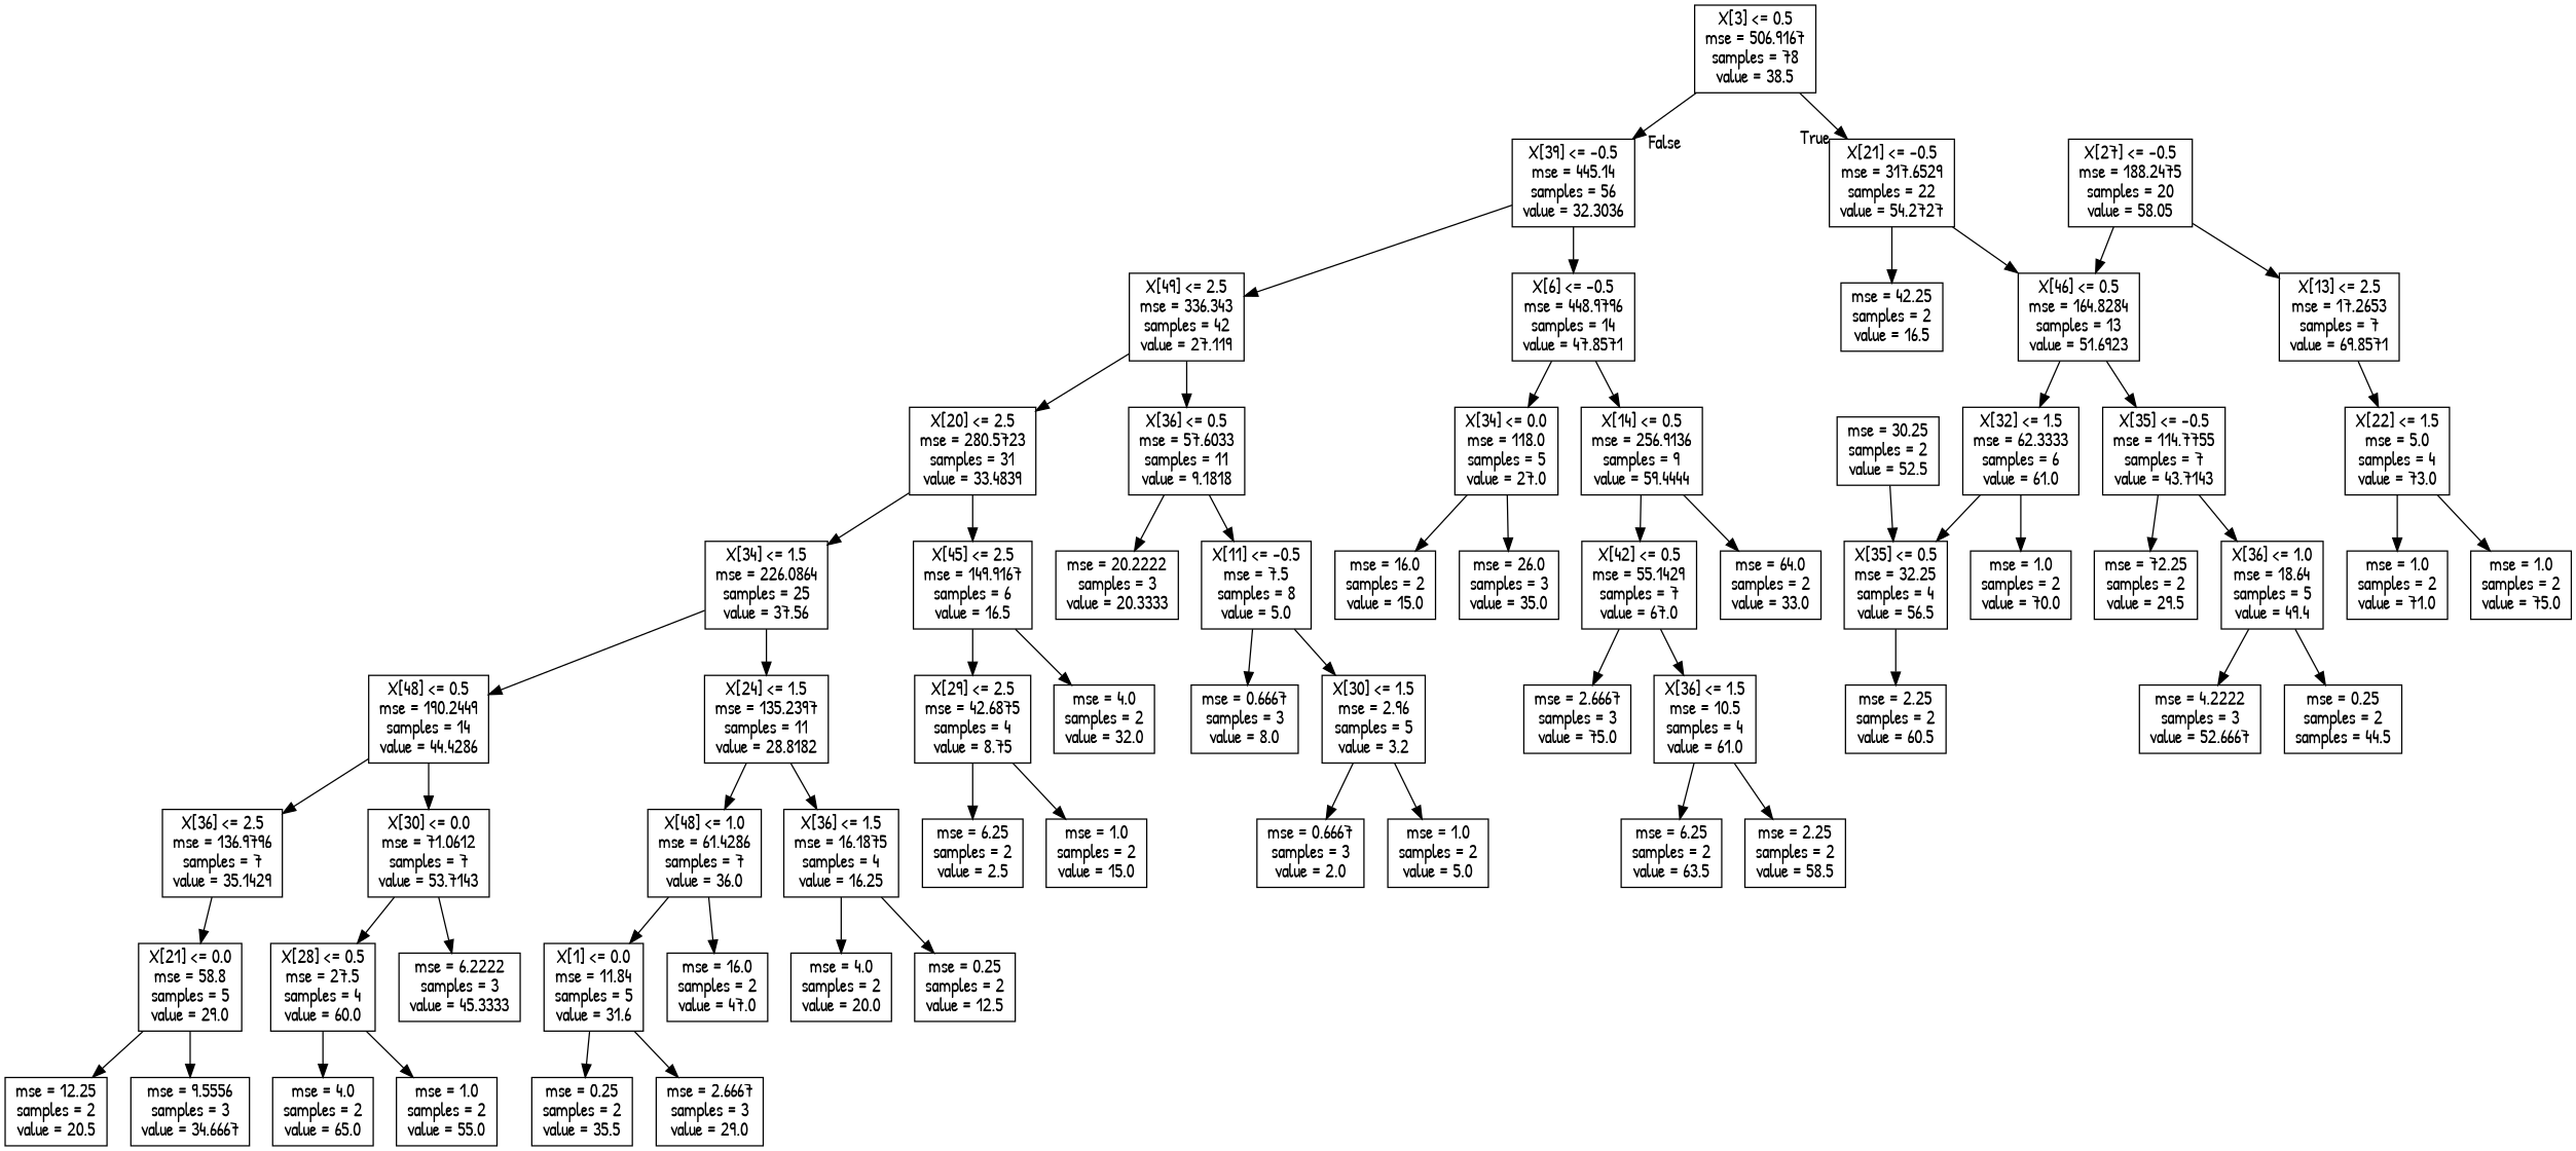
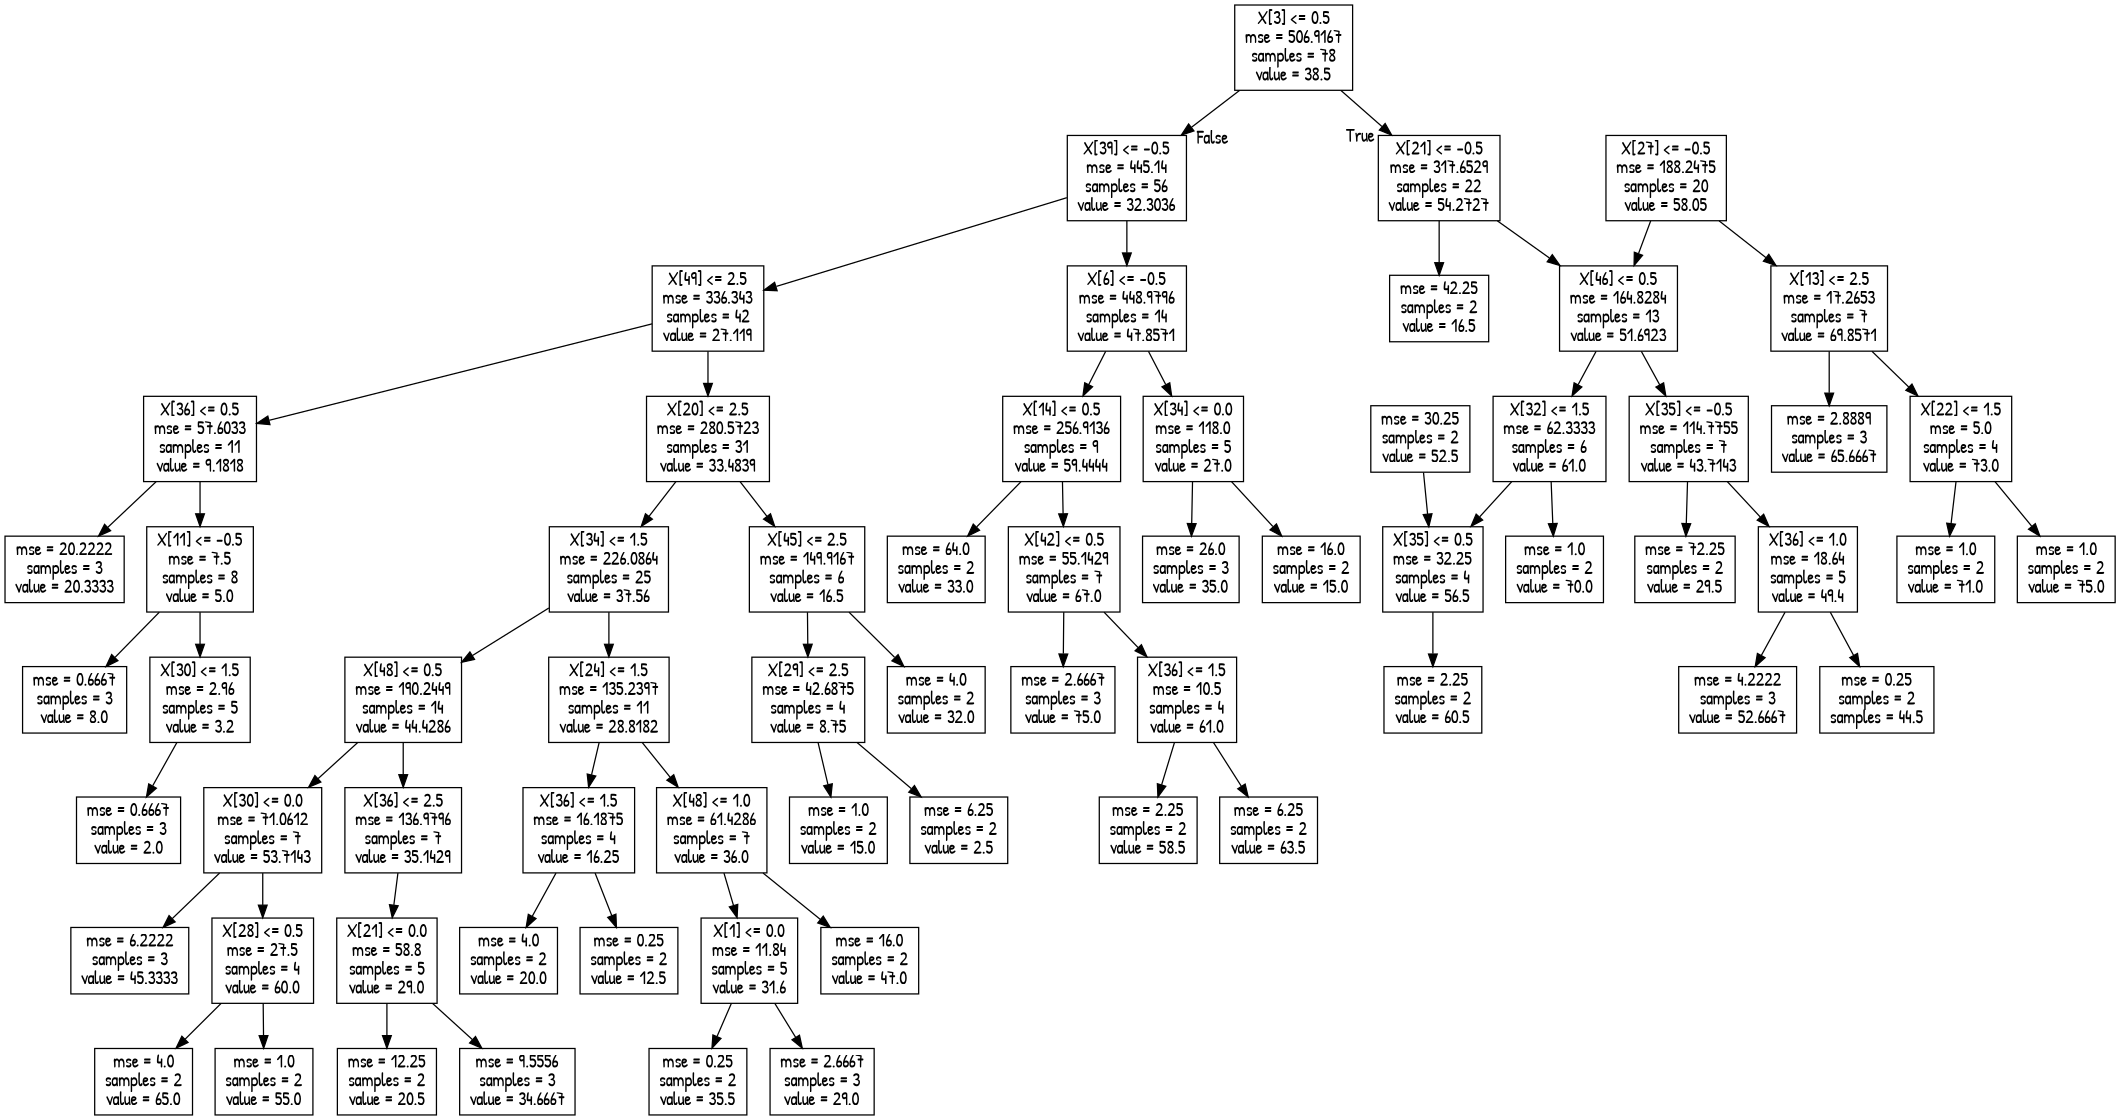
  digraph {
    fontname="Patrick Hand"
    node [fontname="Patrick Hand" shape=box]
    edge [fontname="Patrick Hand"]
    n1 [label="X[3] <= 0.5\nmse = 506.9167\nsamples = 78\nvalue = 38.5"]
    n2 [label="X[21] <= -0.5\nmse = 317.6529\nsamples = 22\nvalue = 54.2727"]
    n3 [label="X[39] <= -0.5\nmse = 445.14\nsamples = 56\nvalue = 32.3036"]
    n4 [label="mse = 42.25\nsamples = 2\nvalue = 16.5"]
    n5 [label="X[46] <= 0.5\nmse = 164.8284\nsamples = 13\nvalue = 51.6923"]
    n6 [label="X[6] <= -0.5\nmse = 448.9796\nsamples = 14\nvalue = 47.8571"]
    n7 [label="X[49] <= 2.5\nmse = 336.343\nsamples = 42\nvalue = 27.119"]
    n8 [label="X[27] <= -0.5\nmse = 188.2475\nsamples = 20\nvalue = 58.05"]
    n9 [label="X[13] <= 2.5\nmse = 17.2653\nsamples = 7\nvalue = 69.8571"]
    n10 [label="X[22] <= 1.5\nmse = 5.0\nsamples = 4\nvalue = 73.0"]
+   n11 [label="mse = 2.8889\nsamples = 3\nvalue = 65.6667"]
    n12 [label="X[35] <= -0.5\nmse = 114.7755\nsamples = 7\nvalue = 43.7143"]
    n13 [label="X[32] <= 1.5\nmse = 62.3333\nsamples = 6\nvalue = 61.0"]
    n14 [label="mse = 1.0\nsamples = 2\nvalue = 71.0"]
    n15 [label="mse = 1.0\nsamples = 2\nvalue = 75.0"]
    n16 [label="mse = 72.25\nsamples = 2\nvalue = 29.5"]
    n17 [label="X[36] <= 1.0\nmse = 18.64\nsamples = 5\nvalue = 49.4"]
    n18 [label="X[35] <= 0.5\nmse = 32.25\nsamples = 4\nvalue = 56.5"]
    n19 [label="mse = 1.0\nsamples = 2\nvalue = 70.0"]
    n20 [label="mse = 0.25\nsamples = 2\nsamples = 44.5"]
    n21 [label="mse = 4.2222\nsamples = 3\nvalue = 52.6667"]
    n22 [label="mse = 2.25\nsamples = 2\nvalue = 60.5"]
    n23 [label="mse = 30.25\nsamples = 2\nvalue = 52.5"]
    n24 [label="X[34] <= 0.0\nmse = 118.0\nsamples = 5\nvalue = 27.0"]
    n25 [label="X[14] <= 0.5\nmse = 256.9136\nsamples = 9\nvalue = 59.4444"]
    n26 [label="X[20] <= 2.5\nmse = 280.5723\nsamples = 31\nvalue = 33.4839"]
    n27 [label="X[36] <= 0.5\nmse = 57.6033\nsamples = 11\nvalue = 9.1818"]
    n28 [label="mse = 16.0\nsamples = 2\nvalue = 15.0"]
    n29 [label="mse = 26.0\nsamples = 3\nvalue = 35.0"]
    n30 [label="mse = 64.0\nsamples = 2\nvalue = 33.0"]
    n31 [label="X[42] <= 0.5\nmse = 55.1429\nsamples = 7\nvalue = 67.0"]
    n32 [label="mse = 2.6667\nsamples = 3\nvalue = 75.0"]
    n33 [label="X[36] <= 1.5\nmse = 10.5\nsamples = 4\nvalue = 61.0"]
    n34 [label="mse = 6.25\nsamples = 2\nvalue = 63.5"]
    n35 [label="mse = 2.25\nsamples = 2\nvalue = 58.5"]
    n36 [label="X[34] <= 1.5\nmse = 226.0864\nsamples = 25\nvalue = 37.56"]
    n37 [label="X[45] <= 2.5\nmse = 149.9167\nsamples = 6\nvalue = 16.5"]
    n38 [label="mse = 20.2222\nsamples = 3\nvalue = 20.3333"]
    n39 [label="X[11] <= -0.5\nmse = 7.5\nsamples = 8\nvalue = 5.0"]
    n40 [label="X[48] <= 0.5\nmse = 190.2449\nsamples = 14\nvalue = 44.4286"]
    n41 [label="X[24] <= 1.5\nmse = 135.2397\nsamples = 11\nvalue = 28.8182"]
    n42 [label="X[29] <= 2.5\nmse = 42.6875\nsamples = 4\nvalue = 8.75"]
    n43 [label="mse = 4.0\nsamples = 2\nvalue = 32.0"]
    n44 [label="X[36] <= 2.5\nmse = 136.9796\nsamples = 7\nvalue = 35.1429"]
    n45 [label="X[30] <= 0.0\nmse = 71.0612\nsamples = 7\nvalue = 53.7143"]
    n46 [label="X[48] <= 1.0\nmse = 61.4286\nsamples = 7\nvalue = 36.0"]
    n47 [label="X[36] <= 1.5\nmse = 16.1875\nsamples = 4\nvalue = 16.25"]
    n48 [label="X[21] <= 0.0\nmse = 58.8\nsamples = 5\nvalue = 29.0"]
    n49 [label="mse = 6.2222\nsamples = 3\nvalue = 45.3333"]
    n50 [label="X[28] <= 0.5\nmse = 27.5\nsamples = 4\nvalue = 60.0"]
    n51 [label="mse = 12.25\nsamples = 2\nvalue = 20.5"]
    n52 [label="mse = 9.5556\nsamples = 3\nvalue = 34.6667"]
    n53 [label="mse = 4.0\nsamples = 2\nvalue = 65.0"]
    n54 [label="mse = 1.0\nsamples = 2\nvalue = 55.0"]
    n55 [label="mse = 16.0\nsamples = 2\nvalue = 47.0"]
    n56 [label="X[1] <= 0.0\nmse = 11.84\nsamples = 5\nvalue = 31.6"]
    n57 [label="mse = 0.25\nsamples = 2\nvalue = 12.5"]
    n58 [label="mse = 4.0\nsamples = 2\nvalue = 20.0"]
    n59 [label="mse = 0.25\nsamples = 2\nvalue = 35.5"]
    n60 [label="mse = 2.6667\nsamples = 3\nvalue = 29.0"]
    n61 [label="mse = 6.25\nsamples = 2\nvalue = 2.5"]
    n62 [label="mse = 1.0\nsamples = 2\nvalue = 15.0"]
    n63 [label="mse = 0.6667\nsamples = 3\nvalue = 8.0"]
    n64 [label="X[30] <= 1.5\nmse = 2.96\nsamples = 5\nvalue = 3.2"]
    n65 [label="mse = 0.6667\nsamples = 3\nvalue = 2.0"]
-   n66 [label="mse = 1.0\nsamples = 2\nvalue = 5.0"]
    n1 -> n2 [headlabel=True labelangle=45 labeldistance=2.5]
    n1 -> n3 [headlabel=False labelangle=-45 labeldistance=2.5]
    n2 -> n4
    n2 -> n5
    n3 -> n6
    n3 -> n7
    n5 -> n12
    n5 -> n13
    n6 -> n24
    n6 -> n25
    n7 -> n26
    n7 -> n27
    n8 -> n5
    n8 -> n9
    n9 -> n10
+   n9 -> n11
    n10 -> n14
    n10 -> n15
    n12 -> n16
    n12 -> n17
    n13 -> n18
    n13 -> n19
    n17 -> n20
    n17 -> n21
    n18 -> n22
    n23 -> n18
    n24 -> n28
    n24 -> n29
    n25 -> n30
    n25 -> n31
    n26 -> n36
    n26 -> n37
    n27 -> n38
    n27 -> n39
    n31 -> n32
    n31 -> n33
    n33 -> n34
    n33 -> n35
    n36 -> n40
    n36 -> n41
    n37 -> n42
    n37 -> n43
    n39 -> n63
    n39 -> n64
    n40 -> n44
    n40 -> n45
    n41 -> n46
    n41 -> n47
    n42 -> n61
    n42 -> n62
    n44 -> n48
    n45 -> n49
    n45 -> n50
    n46 -> n55
    n46 -> n56
    n47 -> n57
    n47 -> n58
    n48 -> n51
    n48 -> n52
    n50 -> n53
    n50 -> n54
    n56 -> n59
    n56 -> n60
    n64 -> n65
-   n64 -> n66
  }
